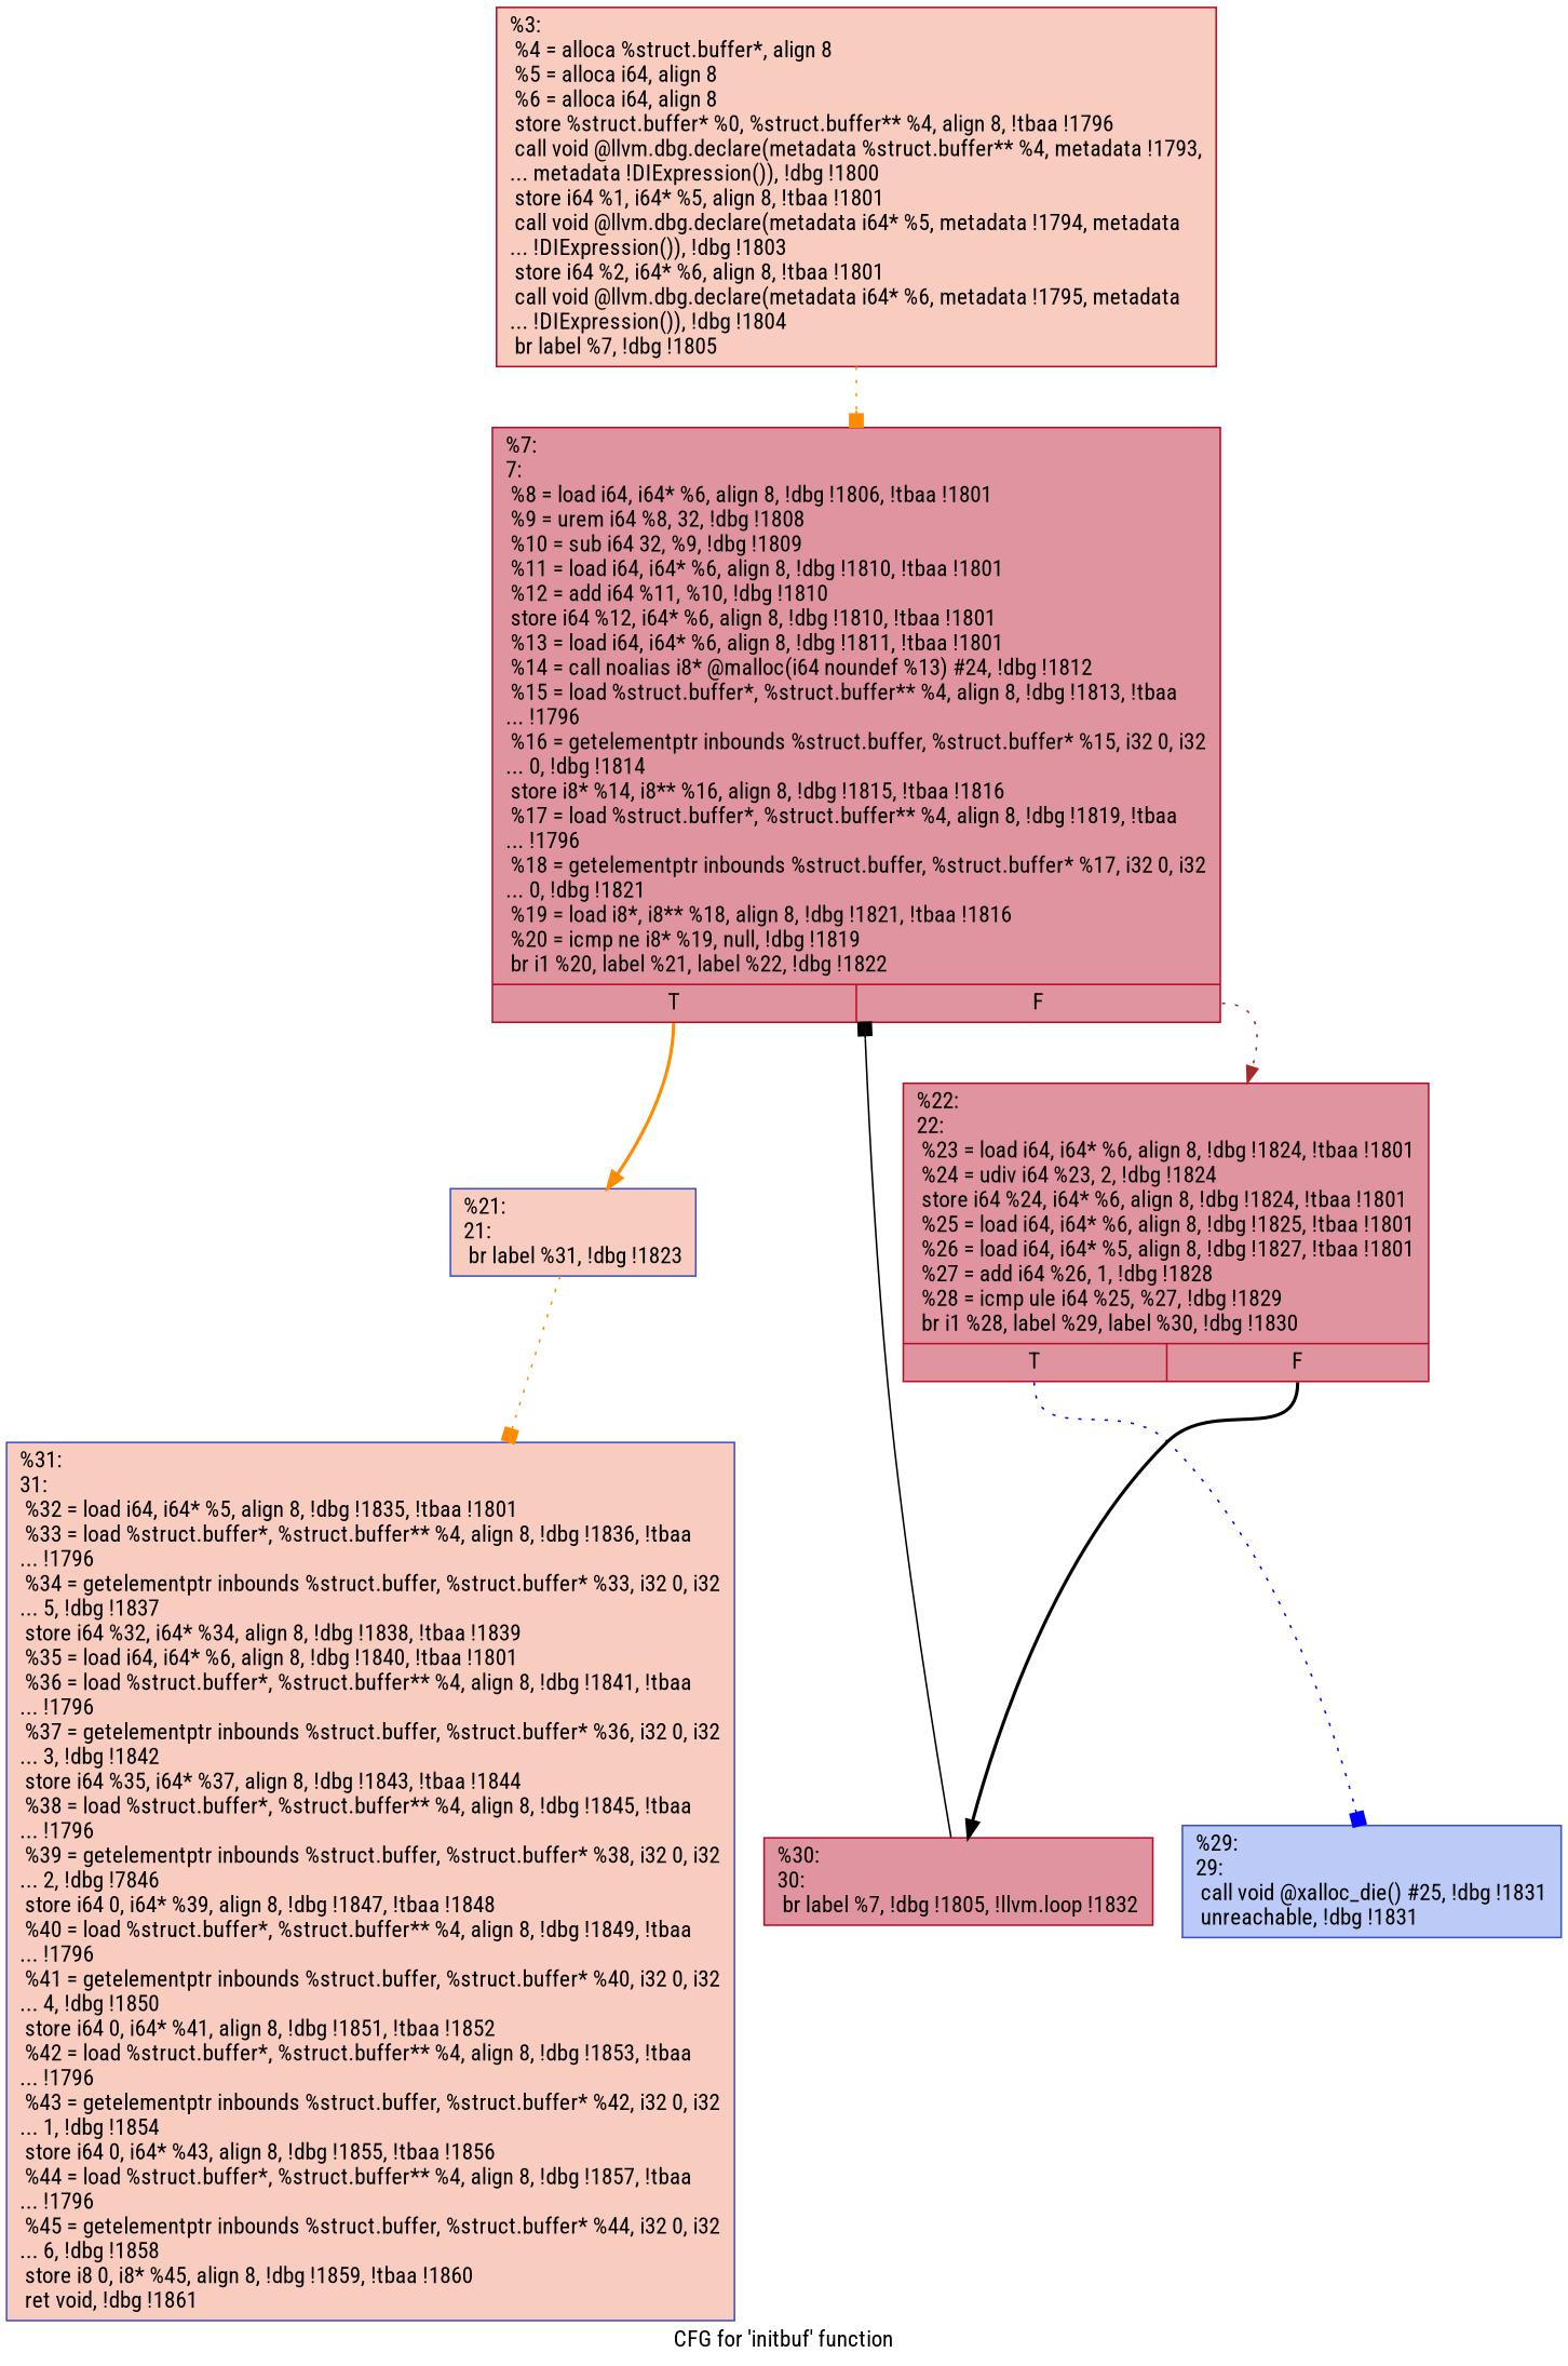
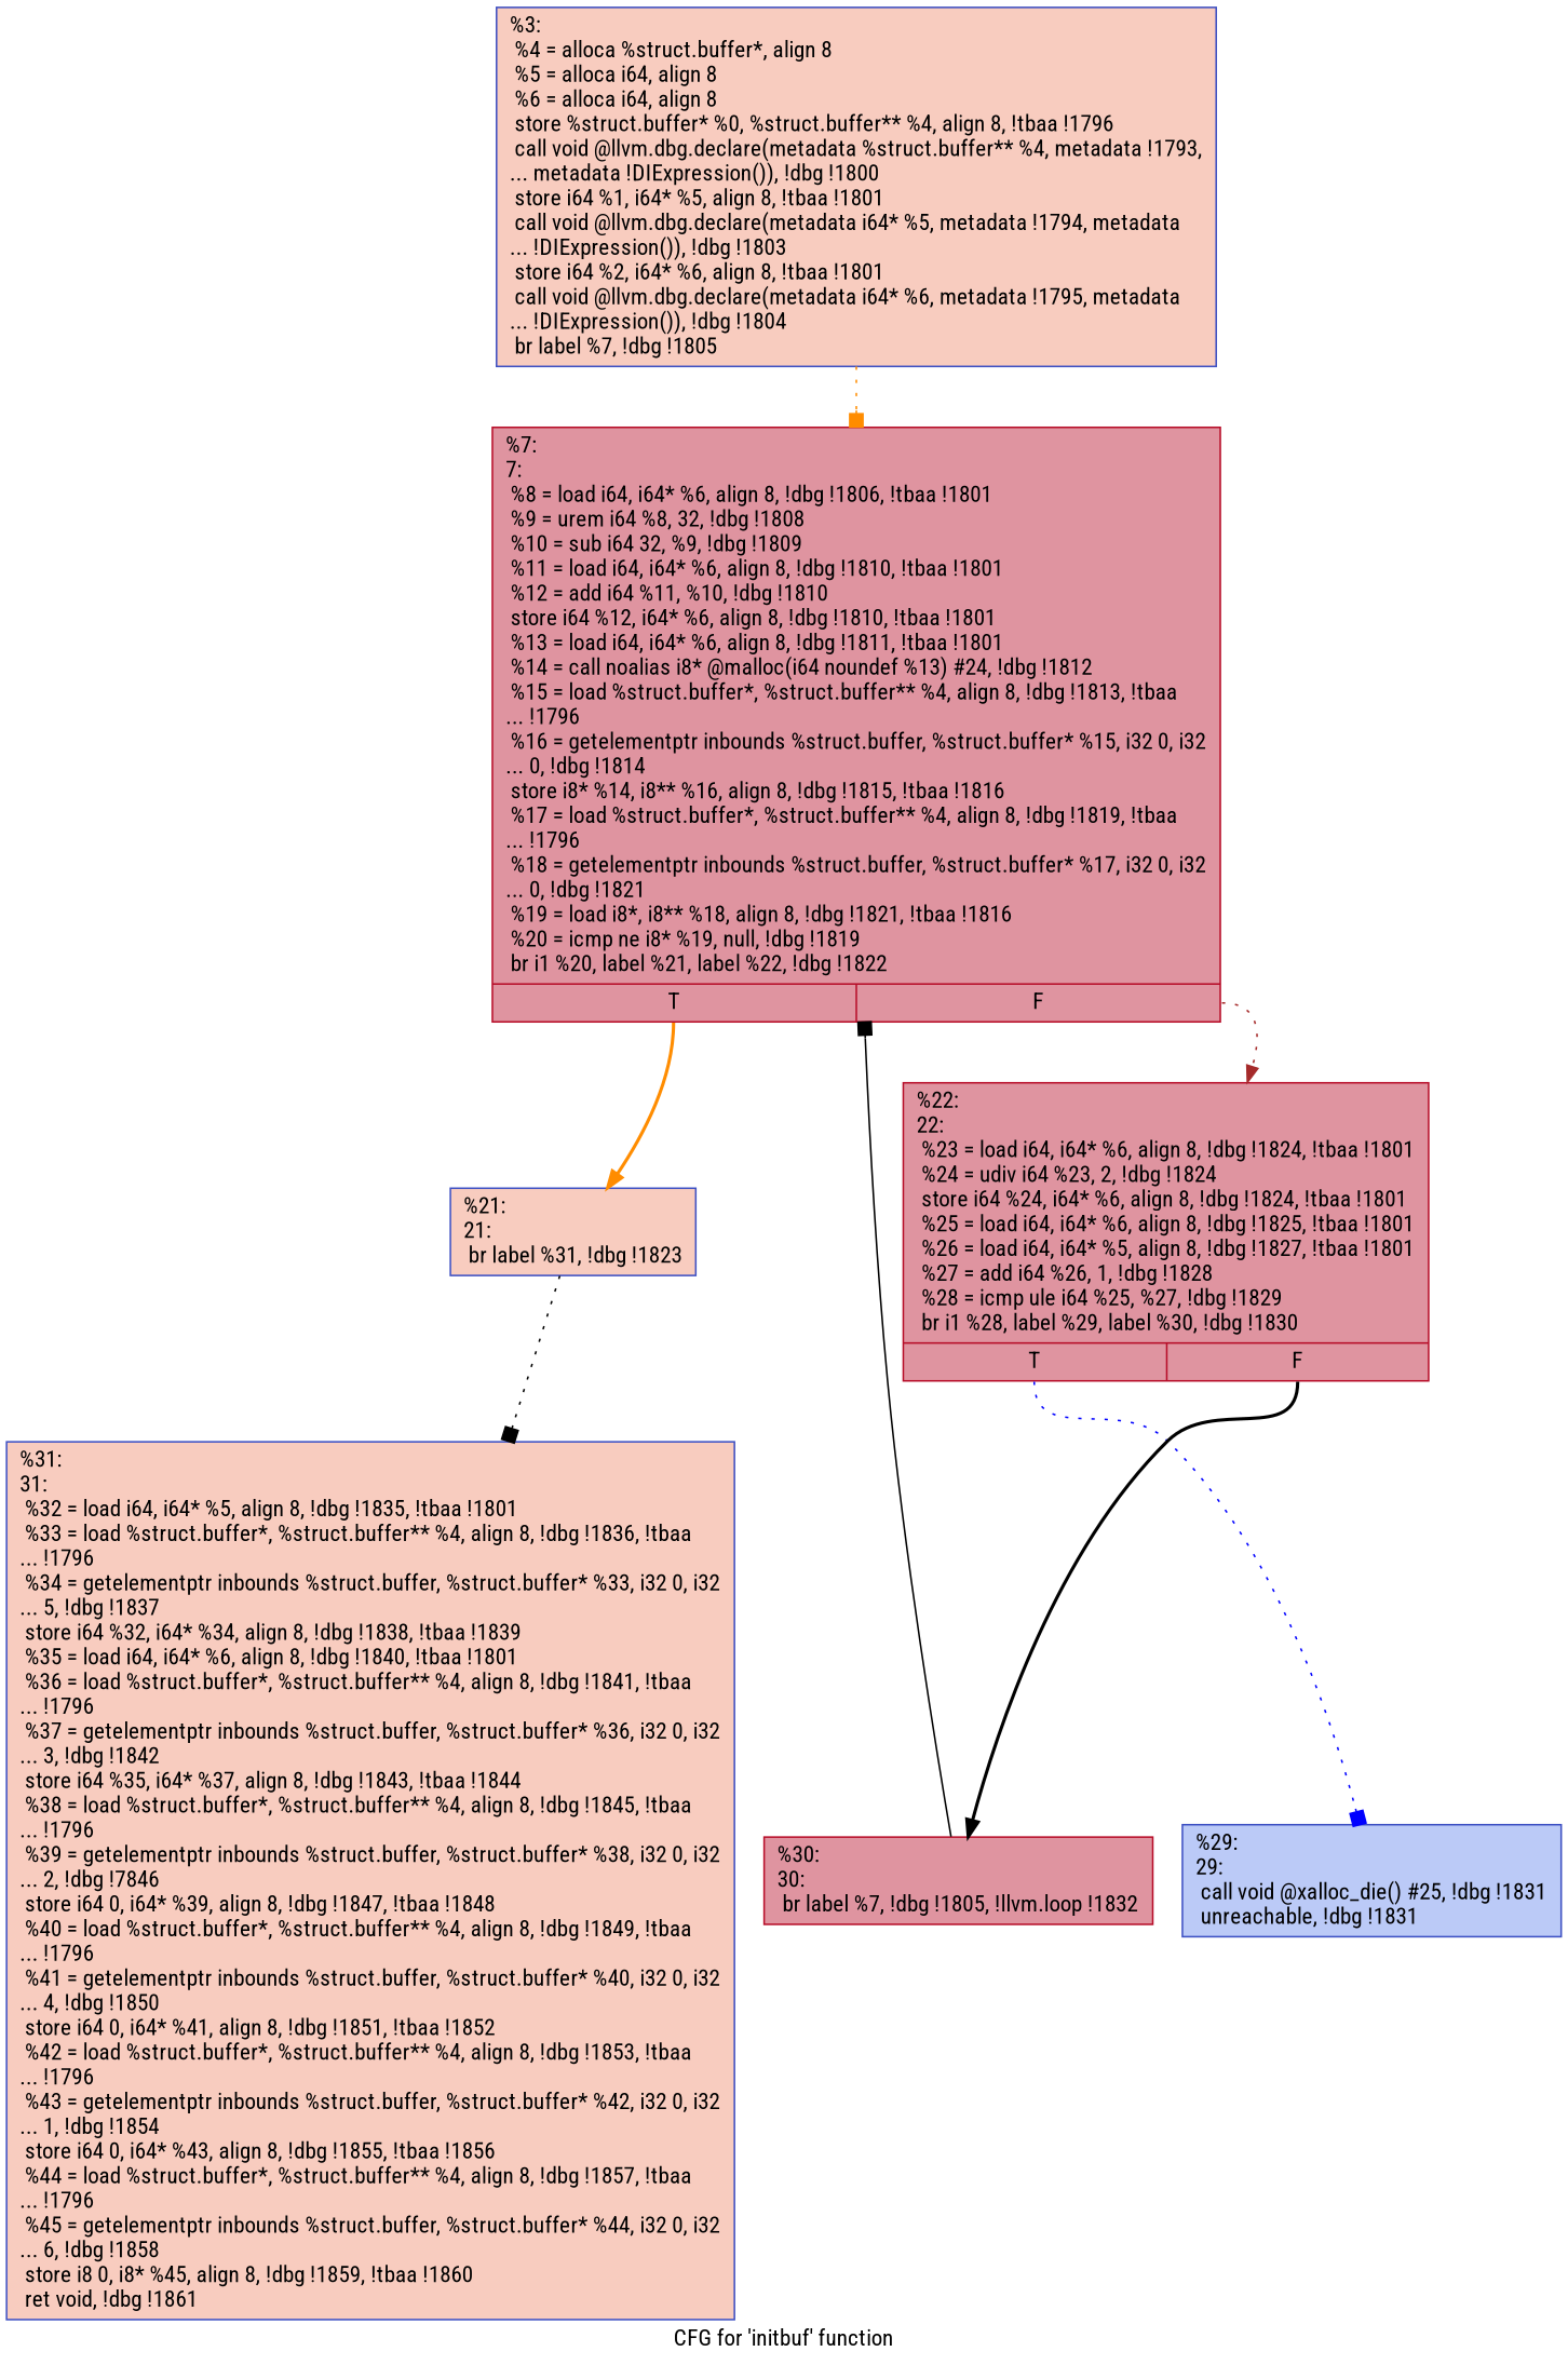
  digraph {
    fontname="Roboto Condensed"
    label="CFG for 'initbuf' function"
    node [color="#3d50c3ff" fillcolor="#f08b6e70" fontname="Roboto Condensed" shape=record style=filled]
    edge [arrowhead=box color=black fontname="Roboto Condensed" style=dotted]
-   n1 [color="#b70d28ff" label="{%3:\l  %4 = alloca %struct.buffer*, align 8\l  %5 = alloca i64, align 8\l  %6 = alloca i64, align 8\l  store %struct.buffer* %0, %struct.buffer** %4, align 8, !tbaa !1796\l  call void @llvm.dbg.declare(metadata %struct.buffer** %4, metadata !1793,\l... metadata !DIExpression()), !dbg !1800\l  store i64 %1, i64* %5, align 8, !tbaa !1801\l  call void @llvm.dbg.declare(metadata i64* %5, metadata !1794, metadata\l... !DIExpression()), !dbg !1803\l  store i64 %2, i64* %6, align 8, !tbaa !1801\l  call void @llvm.dbg.declare(metadata i64* %6, metadata !1795, metadata\l... !DIExpression()), !dbg !1804\l  br label %7, !dbg !1805\l}"]
+   n1 [label="{%3:\l  %4 = alloca %struct.buffer*, align 8\l  %5 = alloca i64, align 8\l  %6 = alloca i64, align 8\l  store %struct.buffer* %0, %struct.buffer** %4, align 8, !tbaa !1796\l  call void @llvm.dbg.declare(metadata %struct.buffer** %4, metadata !1793,\l... metadata !DIExpression()), !dbg !1800\l  store i64 %1, i64* %5, align 8, !tbaa !1801\l  call void @llvm.dbg.declare(metadata i64* %5, metadata !1794, metadata\l... !DIExpression()), !dbg !1803\l  store i64 %2, i64* %6, align 8, !tbaa !1801\l  call void @llvm.dbg.declare(metadata i64* %6, metadata !1795, metadata\l... !DIExpression()), !dbg !1804\l  br label %7, !dbg !1805\l}"]
    n2 [color="#b70d28ff" fillcolor="#b70d2870" label="{%7:\l7:                                                \l  %8 = load i64, i64* %6, align 8, !dbg !1806, !tbaa !1801\l  %9 = urem i64 %8, 32, !dbg !1808\l  %10 = sub i64 32, %9, !dbg !1809\l  %11 = load i64, i64* %6, align 8, !dbg !1810, !tbaa !1801\l  %12 = add i64 %11, %10, !dbg !1810\l  store i64 %12, i64* %6, align 8, !dbg !1810, !tbaa !1801\l  %13 = load i64, i64* %6, align 8, !dbg !1811, !tbaa !1801\l  %14 = call noalias i8* @malloc(i64 noundef %13) #24, !dbg !1812\l  %15 = load %struct.buffer*, %struct.buffer** %4, align 8, !dbg !1813, !tbaa\l... !1796\l  %16 = getelementptr inbounds %struct.buffer, %struct.buffer* %15, i32 0, i32\l... 0, !dbg !1814\l  store i8* %14, i8** %16, align 8, !dbg !1815, !tbaa !1816\l  %17 = load %struct.buffer*, %struct.buffer** %4, align 8, !dbg !1819, !tbaa\l... !1796\l  %18 = getelementptr inbounds %struct.buffer, %struct.buffer* %17, i32 0, i32\l... 0, !dbg !1821\l  %19 = load i8*, i8** %18, align 8, !dbg !1821, !tbaa !1816\l  %20 = icmp ne i8* %19, null, !dbg !1819\l  br i1 %20, label %21, label %22, !dbg !1822\l|{<s0>T|<s1>F}}"]
    n3 [label="{%21:\l21:                                               \l  br label %31, !dbg !1823\l}"]
    n4 [color="#b70d28ff" fillcolor="#b70d2870" label="{%22:\l22:                                               \l  %23 = load i64, i64* %6, align 8, !dbg !1824, !tbaa !1801\l  %24 = udiv i64 %23, 2, !dbg !1824\l  store i64 %24, i64* %6, align 8, !dbg !1824, !tbaa !1801\l  %25 = load i64, i64* %6, align 8, !dbg !1825, !tbaa !1801\l  %26 = load i64, i64* %5, align 8, !dbg !1827, !tbaa !1801\l  %27 = add i64 %26, 1, !dbg !1828\l  %28 = icmp ule i64 %25, %27, !dbg !1829\l  br i1 %28, label %29, label %30, !dbg !1830\l|{<s0>T|<s1>F}}"]
    n5 [label="{%31:\l31:                                               \l  %32 = load i64, i64* %5, align 8, !dbg !1835, !tbaa !1801\l  %33 = load %struct.buffer*, %struct.buffer** %4, align 8, !dbg !1836, !tbaa\l... !1796\l  %34 = getelementptr inbounds %struct.buffer, %struct.buffer* %33, i32 0, i32\l... 5, !dbg !1837\l  store i64 %32, i64* %34, align 8, !dbg !1838, !tbaa !1839\l  %35 = load i64, i64* %6, align 8, !dbg !1840, !tbaa !1801\l  %36 = load %struct.buffer*, %struct.buffer** %4, align 8, !dbg !1841, !tbaa\l... !1796\l  %37 = getelementptr inbounds %struct.buffer, %struct.buffer* %36, i32 0, i32\l... 3, !dbg !1842\l  store i64 %35, i64* %37, align 8, !dbg !1843, !tbaa !1844\l  %38 = load %struct.buffer*, %struct.buffer** %4, align 8, !dbg !1845, !tbaa\l... !1796\l  %39 = getelementptr inbounds %struct.buffer, %struct.buffer* %38, i32 0, i32\l... 2, !dbg !7846\l  store i64 0, i64* %39, align 8, !dbg !1847, !tbaa !1848\l  %40 = load %struct.buffer*, %struct.buffer** %4, align 8, !dbg !1849, !tbaa\l... !1796\l  %41 = getelementptr inbounds %struct.buffer, %struct.buffer* %40, i32 0, i32\l... 4, !dbg !1850\l  store i64 0, i64* %41, align 8, !dbg !1851, !tbaa !1852\l  %42 = load %struct.buffer*, %struct.buffer** %4, align 8, !dbg !1853, !tbaa\l... !1796\l  %43 = getelementptr inbounds %struct.buffer, %struct.buffer* %42, i32 0, i32\l... 1, !dbg !1854\l  store i64 0, i64* %43, align 8, !dbg !1855, !tbaa !1856\l  %44 = load %struct.buffer*, %struct.buffer** %4, align 8, !dbg !1857, !tbaa\l... !1796\l  %45 = getelementptr inbounds %struct.buffer, %struct.buffer* %44, i32 0, i32\l... 6, !dbg !1858\l  store i8 0, i8* %45, align 8, !dbg !1859, !tbaa !1860\l  ret void, !dbg !1861\l}"]
    n6 [fillcolor="#6687ed70" label="{%29:\l29:                                               \l  call void @xalloc_die() #25, !dbg !1831\l  unreachable, !dbg !1831\l}"]
    n7 [color="#b70d28ff" fillcolor="#b70d2870" label="{%30:\l30:                                               \l  br label %7, !dbg !1805, !llvm.loop !1832\l}"]
    n1 -> n2 [color=darkorange]
    n2 -> n3 [arrowhead=normal color=darkorange style=bold tailport=s0]
    n2 -> n4 [arrowhead=normal color=brown tailport=s1]
-   n3 -> n5 [color=darkorange]
+   n3 -> n5
    n4 -> n6 [color=blue tailport=s0]
    n4 -> n7 [arrowhead=normal style=bold tailport=s1]
    n7 -> n2 [style=solid]
  }
